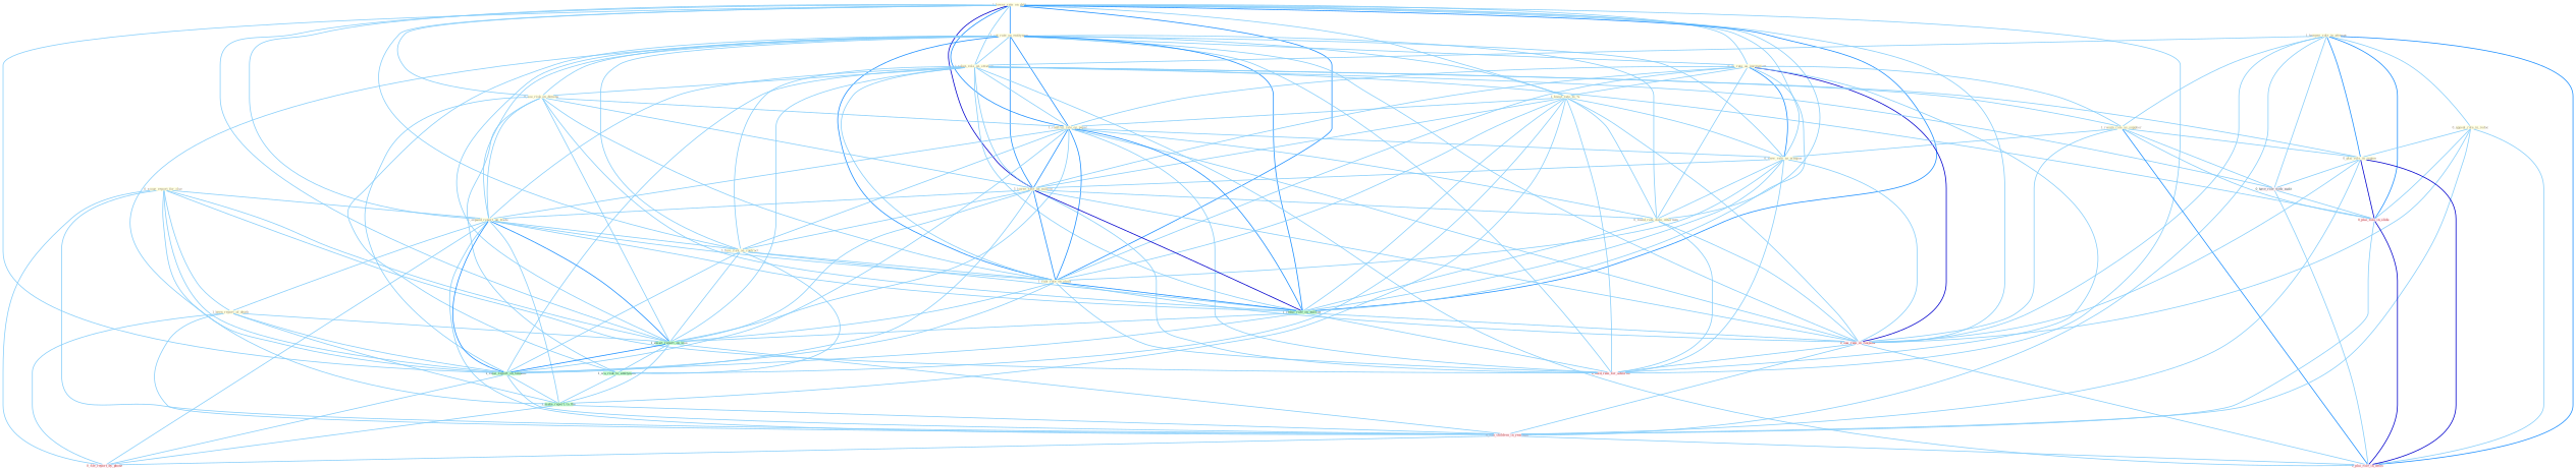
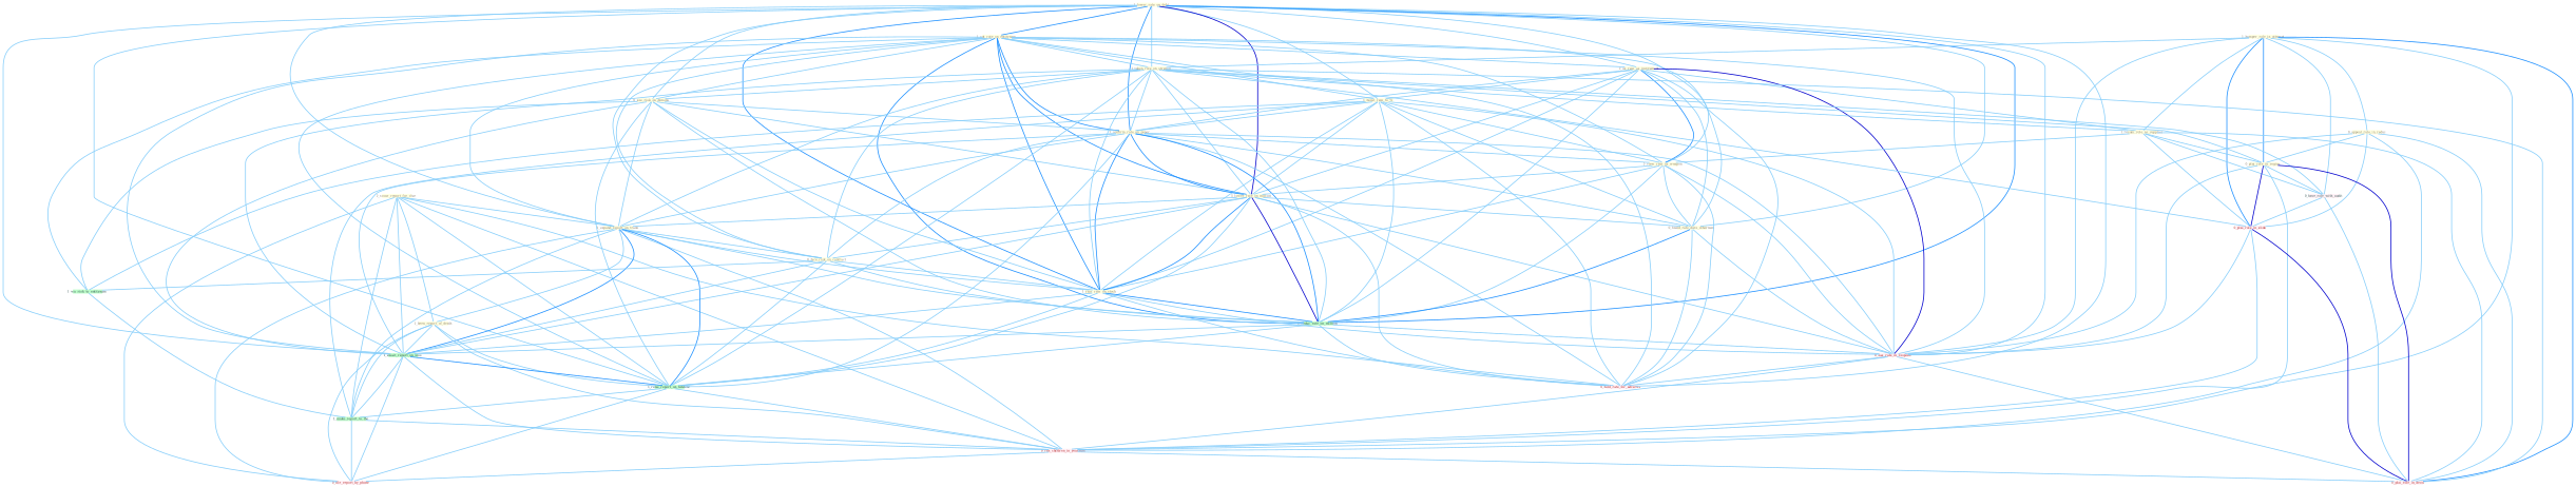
  graph {
    node [color="#ffffe0" fixedsize=true fontcolor="#8b7d6b" fontsize=4 shape=polygon style=filled]
    edge [color="#87cefa" w=1]
    "1_lower_rate_on_debt " [height=.06 width=.5]
    "1_cut_rate_on_entitynam " [height=.06 width=.5]
    "1_hamper_role_in_attempt " [height=.06 width=.5]
    "0_us_rate_as_instrument " [height=.06 width=.5]
    "1_taken_role_on_strategi " [height=.06 width=.5]
    "1_resum_role_as_supplier " [height=.06 width=.5]
    "0_see_risk_on_dimens " [height=.06 width=.5]
    "0_scour_report_for_clue " [height=.06 width=.5]
    "1_boost_rate_to_% " [height=.06 width=.5]
    "1_confirm_rate_on_paper " [height=.06 width=.5]
    "0_view_rate_as_weapon " [height=.06 width=.5]
    n12 [height=.06 label="5_lower_rate_on_million" width=.5]
    n13 [height=.06 label="0_appeal_rule_in_reduc" width=.5]
    "0_plai_role_in_region " [height=.06 width=.5]
    "1_expand_report_on_trade " [height=.06 width=.5]
    "0_face_risk_on_contract " [height=.06 width=.5]
    "1_rais_rate_on_stock " [height=.06 width=.5]
    "1_been_report_of_death " [height=.06 width=.5]
    "0_found_rate_dure_othernum " [height=.06 width=.5]
    "0_have_role_with_audit " [color="#fff0f5" fontcolor="#2f4f4f" height=.06 width=.5]
    "0_plai_role_in_slide " [color="#fff0f5" fontcolor="#b22222" height=.06 width=.5]
    "0_eas_rate_in_respons " [color="#fff0f5" fontcolor="#b22222" height=.06 width=.5]
    n23 [color="#fff0f5" fontcolor="#b22222" height=.06 label="0_ran_children_in_yearnum" width=.5]
    "0_file_report_by_phone " [color="#fff0f5" fontcolor="#b22222" height=.06 width=.5]
    "0_plai_role_in_decis " [color="#fff0f5" fontcolor="#b22222" height=.06 width=.5]
    "0_hold_rate_for_advertis " [color="#fff0f5" fontcolor="#b22222" height=.06 width=.5]
    "1_reduc_rate_on_million " [color="#BDFCC9" fontcolor="#2f4f4f" height=.06 width=.5]
    "1_await_report_on_loss " [color="#BDFCC9" fontcolor="#2f4f4f" height=.06 width=.5]
    "1_relai_report_on_tendenc " [color="#BDFCC9" fontcolor="#2f4f4f" height=.06 width=.5]
    "1_wa_risk_to_entitynam " [color="#BDFCC9" fontcolor="#2f4f4f" height=.06 width=.5]
    "1_make_report_to_the " [color="#BDFCC9" fontcolor="#2f4f4f" height=.06 width=.5]
    subgraph sub_1 {
      "1_lower_rate_on_debt "
      "1_cut_rate_on_entitynam "
      "1_hamper_role_in_attempt "
      "0_us_rate_as_instrument "
      "1_taken_role_on_strategi "
      "1_resum_role_as_supplier "
      "0_see_risk_on_dimens "
      "0_scour_report_for_clue "
      "1_boost_rate_to_% "
      "1_confirm_rate_on_paper "
      "0_view_rate_as_weapon "
      n12
      n13
      "0_plai_role_in_region "
      "1_expand_report_on_trade "
      "0_face_risk_on_contract "
      "1_rais_rate_on_stock "
      "1_been_report_of_death "
      "0_found_rate_dure_othernum "
    }
    subgraph sub_2 {
      "0_have_role_with_audit "
      "0_plai_role_in_slide "
      "0_eas_rate_in_respons "
      n23
      "0_file_report_by_phone "
      "0_plai_role_in_decis "
      "0_hold_rate_for_advertis "
    }
    "1_lower_rate_on_debt " -- "1_cut_rate_on_entitynam " [color="#1e90ff" w=2]
    "1_lower_rate_on_debt " -- "0_us_rate_as_instrument "
    "1_lower_rate_on_debt " -- "1_taken_role_on_strategi "
    "1_lower_rate_on_debt " -- "0_see_risk_on_dimens "
    "1_lower_rate_on_debt " -- "1_boost_rate_to_% "
    "1_lower_rate_on_debt " -- "1_confirm_rate_on_paper " [color="#1e90ff" w=2]
    "1_lower_rate_on_debt " -- "0_view_rate_as_weapon "
    "1_lower_rate_on_debt " -- n12 [color="#0000cd" w=3]
    "1_lower_rate_on_debt " -- "1_expand_report_on_trade "
    "1_lower_rate_on_debt " -- "0_face_risk_on_contract "
    "1_lower_rate_on_debt " -- "1_rais_rate_on_stock " [color="#1e90ff" w=2]
    "1_lower_rate_on_debt " -- "0_found_rate_dure_othernum "
    "1_lower_rate_on_debt " -- "0_eas_rate_in_respons "
    "1_lower_rate_on_debt " -- "0_hold_rate_for_advertis "
    "1_lower_rate_on_debt " -- "1_reduc_rate_on_million " [color="#1e90ff" w=2]
    "1_lower_rate_on_debt " -- "1_await_report_on_loss "
    "1_lower_rate_on_debt " -- "1_relai_report_on_tendenc "
    "1_cut_rate_on_entitynam " -- "0_us_rate_as_instrument "
    "1_cut_rate_on_entitynam " -- "1_taken_role_on_strategi "
    "1_cut_rate_on_entitynam " -- "0_see_risk_on_dimens "
    "1_cut_rate_on_entitynam " -- "1_boost_rate_to_% "
    "1_cut_rate_on_entitynam " -- "1_confirm_rate_on_paper " [color="#1e90ff" w=2]
    "1_cut_rate_on_entitynam " -- "0_view_rate_as_weapon "
    "1_cut_rate_on_entitynam " -- n12 [color="#1e90ff" w=2]
    "1_cut_rate_on_entitynam " -- "1_expand_report_on_trade "
    "1_cut_rate_on_entitynam " -- "0_face_risk_on_contract "
    "1_cut_rate_on_entitynam " -- "1_rais_rate_on_stock " [color="#1e90ff" w=2]
    "1_cut_rate_on_entitynam " -- "0_found_rate_dure_othernum "
    "1_cut_rate_on_entitynam " -- "0_eas_rate_in_respons "
    "1_cut_rate_on_entitynam " -- "0_hold_rate_for_advertis "
    "1_cut_rate_on_entitynam " -- "1_reduc_rate_on_million " [color="#1e90ff" w=2]
    "1_cut_rate_on_entitynam " -- "1_await_report_on_loss "
    "1_cut_rate_on_entitynam " -- "1_relai_report_on_tendenc "
    "1_cut_rate_on_entitynam " -- "1_wa_risk_to_entitynam "
    "1_hamper_role_in_attempt " -- "1_taken_role_on_strategi "
    "1_hamper_role_in_attempt " -- "1_resum_role_as_supplier "
    "1_hamper_role_in_attempt " -- n13
    "1_hamper_role_in_attempt " -- "0_plai_role_in_region " [color="#1e90ff" w=2]
    "1_hamper_role_in_attempt " -- "0_have_role_with_audit "
    "1_hamper_role_in_attempt " -- "0_plai_role_in_slide " [color="#1e90ff" w=2]
    "1_hamper_role_in_attempt " -- "0_eas_rate_in_respons "
    "1_hamper_role_in_attempt " -- n23
    "1_hamper_role_in_attempt " -- "0_plai_role_in_decis " [color="#1e90ff" w=2]
    "0_us_rate_as_instrument " -- "1_resum_role_as_supplier "
    "0_us_rate_as_instrument " -- "1_boost_rate_to_% "
    "0_us_rate_as_instrument " -- "1_confirm_rate_on_paper "
    "0_us_rate_as_instrument " -- "0_view_rate_as_weapon " [color="#1e90ff" w=2]
    "0_us_rate_as_instrument " -- n12
    "0_us_rate_as_instrument " -- "1_rais_rate_on_stock "
    "0_us_rate_as_instrument " -- "0_found_rate_dure_othernum "
    "0_us_rate_as_instrument " -- "0_eas_rate_in_respons " [color="#0000cd"]
    "0_us_rate_as_instrument " -- "0_hold_rate_for_advertis "
    "0_us_rate_as_instrument " -- "1_reduc_rate_on_million "
    "1_taken_role_on_strategi " -- "1_resum_role_as_supplier "
    "1_taken_role_on_strategi " -- "0_see_risk_on_dimens "
    "1_taken_role_on_strategi " -- "1_confirm_rate_on_paper "
    "1_taken_role_on_strategi " -- n12
    "1_taken_role_on_strategi " -- "0_plai_role_in_region "
    "1_taken_role_on_strategi " -- "1_expand_report_on_trade "
    "1_taken_role_on_strategi " -- "0_face_risk_on_contract "
    "1_taken_role_on_strategi " -- "1_rais_rate_on_stock "
    "1_taken_role_on_strategi " -- "0_have_role_with_audit "
    "1_taken_role_on_strategi " -- "0_plai_role_in_slide "
    "1_taken_role_on_strategi " -- "0_plai_role_in_decis "
    "1_taken_role_on_strategi " -- "1_reduc_rate_on_million "
    "1_taken_role_on_strategi " -- "1_await_report_on_loss "
    "1_taken_role_on_strategi " -- "1_relai_report_on_tendenc "
    "1_resum_role_as_supplier " -- "0_view_rate_as_weapon "
    "1_resum_role_as_supplier " -- "0_plai_role_in_region "
    "1_resum_role_as_supplier " -- "0_have_role_with_audit "
    "1_resum_role_as_supplier " -- "0_plai_role_in_slide "
-   "1_resum_role_as_supplier " -- "0_plai_role_in_decis " [color="#1e90ff"]
+   "1_resum_role_as_supplier " -- "0_plai_role_in_decis "
    "0_see_risk_on_dimens " -- "1_confirm_rate_on_paper "
    "0_see_risk_on_dimens " -- n12
    "0_see_risk_on_dimens " -- "1_expand_report_on_trade "
    "0_see_risk_on_dimens " -- "1_rais_rate_on_stock "
    "0_see_risk_on_dimens " -- "1_reduc_rate_on_million "
    "0_see_risk_on_dimens " -- "1_await_report_on_loss "
    "0_see_risk_on_dimens " -- "1_relai_report_on_tendenc "
    "0_see_risk_on_dimens " -- "1_wa_risk_to_entitynam "
    "0_scour_report_for_clue " -- "1_expand_report_on_trade "
    "0_scour_report_for_clue " -- "1_been_report_of_death "
    "0_scour_report_for_clue " -- n23
    "0_scour_report_for_clue " -- "0_file_report_by_phone "
    "0_scour_report_for_clue " -- "0_hold_rate_for_advertis "
    "0_scour_report_for_clue " -- "1_await_report_on_loss "
    "0_scour_report_for_clue " -- "1_relai_report_on_tendenc "
    "0_scour_report_for_clue " -- "1_make_report_to_the "
    "1_boost_rate_to_% " -- "1_confirm_rate_on_paper "
    "1_boost_rate_to_% " -- "0_view_rate_as_weapon "
    "1_boost_rate_to_% " -- n12
    "1_boost_rate_to_% " -- "1_rais_rate_on_stock "
    "1_boost_rate_to_% " -- "0_found_rate_dure_othernum "
    "1_boost_rate_to_% " -- "0_eas_rate_in_respons "
    "1_boost_rate_to_% " -- "0_hold_rate_for_advertis "
    "1_boost_rate_to_% " -- "1_reduc_rate_on_million "
    "1_boost_rate_to_% " -- "1_wa_risk_to_entitynam "
    "1_boost_rate_to_% " -- "1_make_report_to_the "
    "1_confirm_rate_on_paper " -- "0_view_rate_as_weapon "
    "1_confirm_rate_on_paper " -- n12 [color="#1e90ff" w=2]
    "1_confirm_rate_on_paper " -- "1_expand_report_on_trade "
    "1_confirm_rate_on_paper " -- "0_face_risk_on_contract "
    "1_confirm_rate_on_paper " -- "1_rais_rate_on_stock " [color="#1e90ff" w=2]
    "1_confirm_rate_on_paper " -- "0_found_rate_dure_othernum "
    "1_confirm_rate_on_paper " -- "0_eas_rate_in_respons "
    "1_confirm_rate_on_paper " -- "0_hold_rate_for_advertis "
    "1_confirm_rate_on_paper " -- "1_reduc_rate_on_million " [color="#1e90ff" w=2]
    "1_confirm_rate_on_paper " -- "1_await_report_on_loss "
    "1_confirm_rate_on_paper " -- "1_relai_report_on_tendenc "
    "0_view_rate_as_weapon " -- n12
    "0_view_rate_as_weapon " -- "1_rais_rate_on_stock "
    "0_view_rate_as_weapon " -- "0_found_rate_dure_othernum "
    "0_view_rate_as_weapon " -- "0_eas_rate_in_respons "
    "0_view_rate_as_weapon " -- "0_hold_rate_for_advertis "
    "0_view_rate_as_weapon " -- "1_reduc_rate_on_million "
    n12 -- "1_expand_report_on_trade "
    n12 -- "0_face_risk_on_contract "
    n12 -- "1_rais_rate_on_stock " [color="#1e90ff" w=2]
    n12 -- "0_found_rate_dure_othernum "
    n12 -- "0_eas_rate_in_respons "
    n12 -- "0_hold_rate_for_advertis "
    n12 -- "1_reduc_rate_on_million " [color="#0000cd" w=3]
    n12 -- "1_await_report_on_loss "
    n12 -- "1_relai_report_on_tendenc "
    n13 -- "0_plai_role_in_region "
    n13 -- "0_plai_role_in_slide "
    n13 -- "0_eas_rate_in_respons "
    n13 -- n23
    n13 -- "0_plai_role_in_decis "
    "0_plai_role_in_region " -- "0_have_role_with_audit "
    "0_plai_role_in_region " -- "0_plai_role_in_slide " [color="#0000cd" w=3]
    "0_plai_role_in_region " -- "0_eas_rate_in_respons "
    "0_plai_role_in_region " -- n23
    "0_plai_role_in_region " -- "0_plai_role_in_decis " [color="#0000cd" w=3]
    "1_expand_report_on_trade " -- "0_face_risk_on_contract "
    "1_expand_report_on_trade " -- "1_rais_rate_on_stock "
    "1_expand_report_on_trade " -- "1_been_report_of_death "
    "1_expand_report_on_trade " -- n23
    "1_expand_report_on_trade " -- "0_file_report_by_phone "
    "1_expand_report_on_trade " -- "1_reduc_rate_on_million "
    "1_expand_report_on_trade " -- "1_await_report_on_loss " [color="#1e90ff" w=2]
    "1_expand_report_on_trade " -- "1_relai_report_on_tendenc " [color="#1e90ff" w=2]
    "1_expand_report_on_trade " -- "1_make_report_to_the "
    "0_face_risk_on_contract " -- "1_rais_rate_on_stock "
    "0_face_risk_on_contract " -- "1_reduc_rate_on_million "
    "0_face_risk_on_contract " -- "1_await_report_on_loss "
    "0_face_risk_on_contract " -- "1_relai_report_on_tendenc "
    "0_face_risk_on_contract " -- "1_wa_risk_to_entitynam "
    "1_rais_rate_on_stock " -- "0_eas_rate_in_respons "
    "1_rais_rate_on_stock " -- "0_hold_rate_for_advertis "
    "1_rais_rate_on_stock " -- "1_reduc_rate_on_million " [color="#1e90ff" w=2]
    "1_rais_rate_on_stock " -- "1_await_report_on_loss "
    "1_rais_rate_on_stock " -- "1_relai_report_on_tendenc "
    "1_been_report_of_death " -- n23
    "1_been_report_of_death " -- "0_file_report_by_phone "
    "1_been_report_of_death " -- "1_await_report_on_loss "
    "1_been_report_of_death " -- "1_relai_report_on_tendenc "
    "1_been_report_of_death " -- "1_make_report_to_the "
    "0_found_rate_dure_othernum " -- "0_eas_rate_in_respons "
    "0_found_rate_dure_othernum " -- "0_hold_rate_for_advertis "
-   "0_found_rate_dure_othernum " -- "1_reduc_rate_on_million "
+   "0_found_rate_dure_othernum " -- "1_reduc_rate_on_million " [color="#1e90ff"]
    "0_have_role_with_audit " -- "0_plai_role_in_slide "
    "0_have_role_with_audit " -- "0_plai_role_in_decis "
-   "1_resum_role_as_supplier " -- "0_eas_rate_in_respons "
+   "0_plai_role_in_slide " -- "0_eas_rate_in_respons "
    "0_plai_role_in_slide " -- n23
    "0_plai_role_in_slide " -- "0_plai_role_in_decis " [color="#0000cd" w=3]
    "0_eas_rate_in_respons " -- n23
    "0_eas_rate_in_respons " -- "0_plai_role_in_decis "
    "0_eas_rate_in_respons " -- "0_hold_rate_for_advertis "
    n23 -- "0_file_report_by_phone "
    n23 -- "0_plai_role_in_decis "
    "1_reduc_rate_on_million " -- "0_eas_rate_in_respons "
    "1_reduc_rate_on_million " -- "0_hold_rate_for_advertis "
    "1_reduc_rate_on_million " -- "1_await_report_on_loss "
    "1_reduc_rate_on_million " -- "1_relai_report_on_tendenc "
    "1_await_report_on_loss " -- n23
-   "1_await_report_on_loss " -- "1_wa_risk_to_entitynam "
+   "1_await_report_on_loss " -- "0_file_report_by_phone "
    "1_await_report_on_loss " -- "1_relai_report_on_tendenc " [color="#1e90ff" w=2]
    "1_await_report_on_loss " -- "1_make_report_to_the "
    "1_relai_report_on_tendenc " -- n23
    "1_relai_report_on_tendenc " -- "0_file_report_by_phone "
    "1_relai_report_on_tendenc " -- "1_make_report_to_the "
    "1_wa_risk_to_entitynam " -- "1_make_report_to_the "
    "1_make_report_to_the " -- n23
    "1_make_report_to_the " -- "0_file_report_by_phone "
  }
